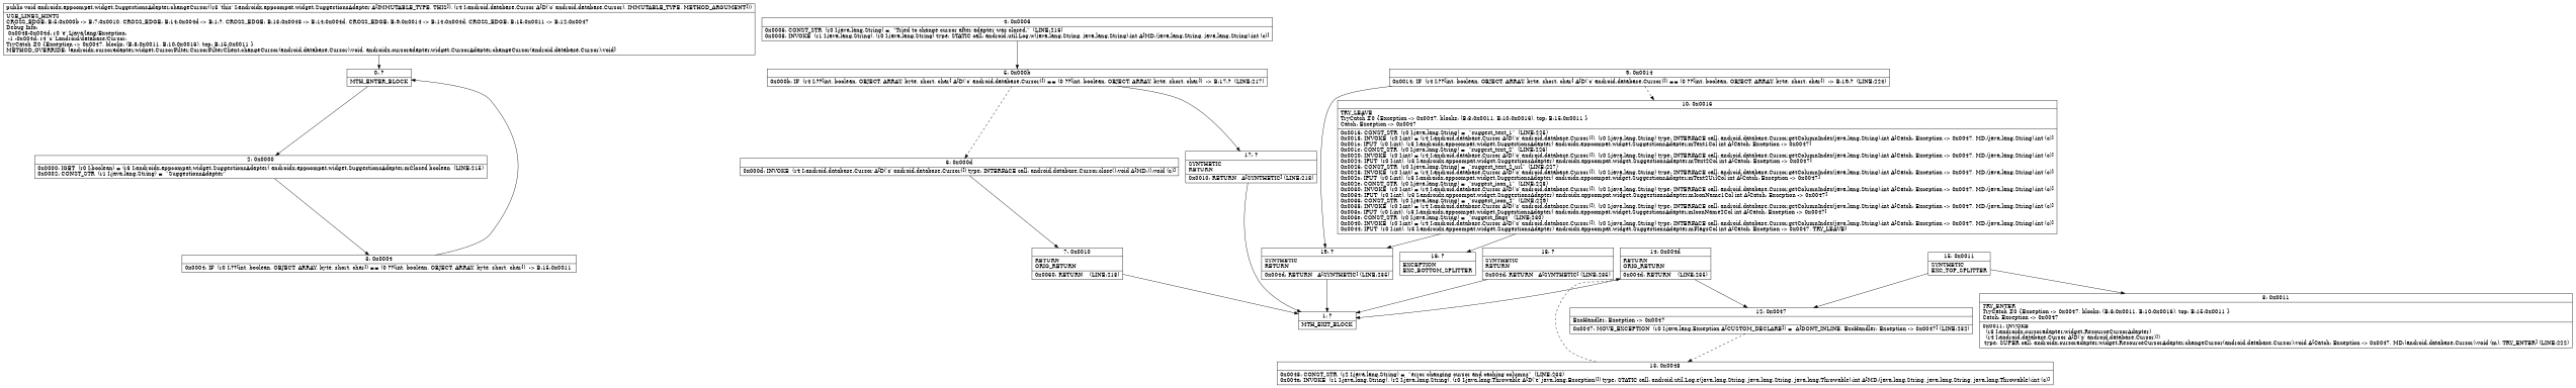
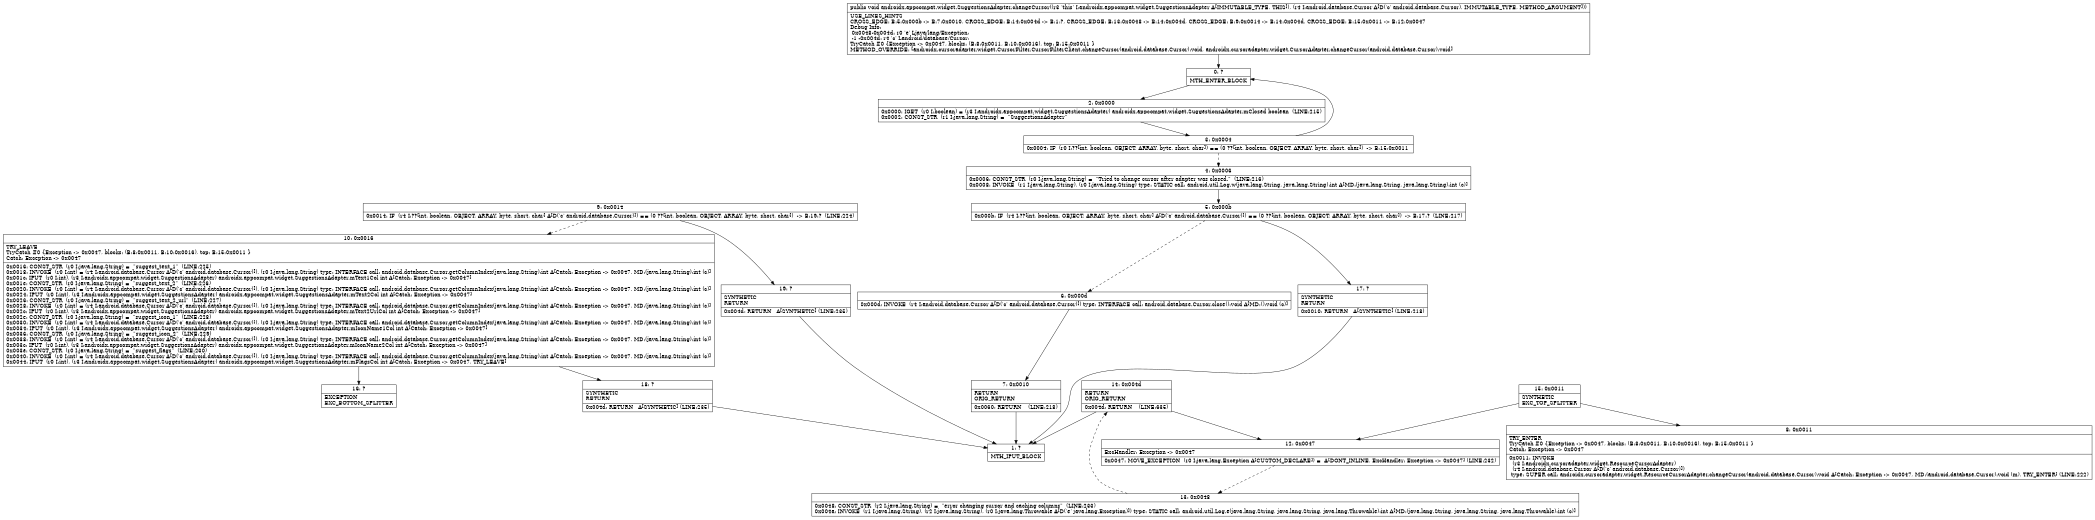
  digraph {
    node [shape=record]
    n1 [label="{0\:\ ?|MTH_ENTER_BLOCK\l}"]
    n2 [label="{2\:\ 0x0000|0x0000: IGET  (r0 I:boolean) = (r3 I:androidx.appcompat.widget.SuggestionsAdapter) androidx.appcompat.widget.SuggestionsAdapter.mClosed boolean  (LINE:215)\l0x0002: CONST_STR  (r1 I:java.lang.String) =  \"SuggestionsAdapter\" \l}"]
    n3 [label="{3\:\ 0x0004|0x0004: IF  (r0 I:??[int, boolean, OBJECT, ARRAY, byte, short, char]) == (0 ??[int, boolean, OBJECT, ARRAY, byte, short, char])  \-\> B:15:0x0011 \l}"]
    n4 [label="{4\:\ 0x0006|0x0006: CONST_STR  (r0 I:java.lang.String) =  \"Tried to change cursor after adapter was closed.\"  (LINE:216)\l0x0008: INVOKE  (r1 I:java.lang.String), (r0 I:java.lang.String) type: STATIC call: android.util.Log.w(java.lang.String, java.lang.String):int A[MD:(java.lang.String, java.lang.String):int (c)]\l}"]
    n5 [label="{5\:\ 0x000b|0x000b: IF  (r4 I:??[int, boolean, OBJECT, ARRAY, byte, short, char] A[D('c' android.database.Cursor)]) == (0 ??[int, boolean, OBJECT, ARRAY, byte, short, char])  \-\> B:17:?  (LINE:217)\l}"]
    n6 [label="{15\:\ 0x0011|SYNTHETIC\lEXC_TOP_SPLITTER\l}"]
    n7 [label="{8\:\ 0x0011|TRY_ENTER\lTryCatch #0 \{Exception \-\> 0x0047, blocks: (B:8:0x0011, B:10:0x0016), top: B:15:0x0011 \}\lCatch: Exception \-\> 0x0047\l|0x0011: INVOKE  \l  (r3 I:androidx.cursoradapter.widget.ResourceCursorAdapter)\l  (r4 I:android.database.Cursor A[D('c' android.database.Cursor)])\l type: SUPER call: androidx.cursoradapter.widget.ResourceCursorAdapter.changeCursor(android.database.Cursor):void A[Catch: Exception \-\> 0x0047, MD:(android.database.Cursor):void (m), TRY_ENTER] (LINE:222)\l}"]
    n8 [label="{12\:\ 0x0047|ExcHandler: Exception \-\> 0x0047\l|0x0047: MOVE_EXCEPTION  (r0 I:java.lang.Exception A[CUSTOM_DECLARE]) =  A[DONT_INLINE, ExcHandler: Exception \-\> 0x0047] (LINE:232)\l}"]
    n9 [label="{6\:\ 0x000d|0x000d: INVOKE  (r4 I:android.database.Cursor A[D('c' android.database.Cursor)]) type: INTERFACE call: android.database.Cursor.close():void A[MD:():void (c)]\l}"]
    n10 [label="{17\:\ ?|SYNTHETIC\lRETURN\l|0x0010: RETURN   A[SYNTHETIC] (LINE:218)\l}"]
    n11 [label="{7\:\ 0x0010|RETURN\lORIG_RETURN\l|0x0060: RETURN    (LINE:218)\l}"]
-   n12 [label="{1\:\ ?|MTH_EXIT_BLOCK\l}"]
+   n12 [label="{1\:\ ?|MTH_IPUT_BLOCK\l}"]
    n13 [label="{13\:\ 0x0048|0x0048: CONST_STR  (r2 I:java.lang.String) =  \"error changing cursor and caching columns\"  (LINE:233)\l0x004a: INVOKE  (r1 I:java.lang.String), (r2 I:java.lang.String), (r0 I:java.lang.Throwable A[D('e' java.lang.Exception)]) type: STATIC call: android.util.Log.e(java.lang.String, java.lang.String, java.lang.Throwable):int A[MD:(java.lang.String, java.lang.String, java.lang.Throwable):int (c)]\l}"]
    n14 [label="{9\:\ 0x0014|0x0014: IF  (r4 I:??[int, boolean, OBJECT, ARRAY, byte, short, char] A[D('c' android.database.Cursor)]) == (0 ??[int, boolean, OBJECT, ARRAY, byte, short, char])  \-\> B:19:?  (LINE:224)\l}"]
    n15 [label="{10\:\ 0x0016|TRY_LEAVE\lTryCatch #0 \{Exception \-\> 0x0047, blocks: (B:8:0x0011, B:10:0x0016), top: B:15:0x0011 \}\lCatch: Exception \-\> 0x0047\l|0x0016: CONST_STR  (r0 I:java.lang.String) =  \"suggest_text_1\"  (LINE:225)\l0x0018: INVOKE  (r0 I:int) = (r4 I:android.database.Cursor A[D('c' android.database.Cursor)]), (r0 I:java.lang.String) type: INTERFACE call: android.database.Cursor.getColumnIndex(java.lang.String):int A[Catch: Exception \-\> 0x0047, MD:(java.lang.String):int (c)]\l0x001c: IPUT  (r0 I:int), (r3 I:androidx.appcompat.widget.SuggestionsAdapter) androidx.appcompat.widget.SuggestionsAdapter.mText1Col int A[Catch: Exception \-\> 0x0047]\l0x001e: CONST_STR  (r0 I:java.lang.String) =  \"suggest_text_2\"  (LINE:226)\l0x0020: INVOKE  (r0 I:int) = (r4 I:android.database.Cursor A[D('c' android.database.Cursor)]), (r0 I:java.lang.String) type: INTERFACE call: android.database.Cursor.getColumnIndex(java.lang.String):int A[Catch: Exception \-\> 0x0047, MD:(java.lang.String):int (c)]\l0x0024: IPUT  (r0 I:int), (r3 I:androidx.appcompat.widget.SuggestionsAdapter) androidx.appcompat.widget.SuggestionsAdapter.mText2Col int A[Catch: Exception \-\> 0x0047]\l0x0026: CONST_STR  (r0 I:java.lang.String) =  \"suggest_text_2_url\"  (LINE:227)\l0x0028: INVOKE  (r0 I:int) = (r4 I:android.database.Cursor A[D('c' android.database.Cursor)]), (r0 I:java.lang.String) type: INTERFACE call: android.database.Cursor.getColumnIndex(java.lang.String):int A[Catch: Exception \-\> 0x0047, MD:(java.lang.String):int (c)]\l0x002c: IPUT  (r0 I:int), (r3 I:androidx.appcompat.widget.SuggestionsAdapter) androidx.appcompat.widget.SuggestionsAdapter.mText2UrlCol int A[Catch: Exception \-\> 0x0047]\l0x002e: CONST_STR  (r0 I:java.lang.String) =  \"suggest_icon_1\"  (LINE:228)\l0x0030: INVOKE  (r0 I:int) = (r4 I:android.database.Cursor A[D('c' android.database.Cursor)]), (r0 I:java.lang.String) type: INTERFACE call: android.database.Cursor.getColumnIndex(java.lang.String):int A[Catch: Exception \-\> 0x0047, MD:(java.lang.String):int (c)]\l0x0034: IPUT  (r0 I:int), (r3 I:androidx.appcompat.widget.SuggestionsAdapter) androidx.appcompat.widget.SuggestionsAdapter.mIconName1Col int A[Catch: Exception \-\> 0x0047]\l0x0036: CONST_STR  (r0 I:java.lang.String) =  \"suggest_icon_2\"  (LINE:229)\l0x0038: INVOKE  (r0 I:int) = (r4 I:android.database.Cursor A[D('c' android.database.Cursor)]), (r0 I:java.lang.String) type: INTERFACE call: android.database.Cursor.getColumnIndex(java.lang.String):int A[Catch: Exception \-\> 0x0047, MD:(java.lang.String):int (c)]\l0x003c: IPUT  (r0 I:int), (r3 I:androidx.appcompat.widget.SuggestionsAdapter) androidx.appcompat.widget.SuggestionsAdapter.mIconName2Col int A[Catch: Exception \-\> 0x0047]\l0x003e: CONST_STR  (r0 I:java.lang.String) =  \"suggest_flags\"  (LINE:230)\l0x0040: INVOKE  (r0 I:int) = (r4 I:android.database.Cursor A[D('c' android.database.Cursor)]), (r0 I:java.lang.String) type: INTERFACE call: android.database.Cursor.getColumnIndex(java.lang.String):int A[Catch: Exception \-\> 0x0047, MD:(java.lang.String):int (c)]\l0x0044: IPUT  (r0 I:int), (r3 I:androidx.appcompat.widget.SuggestionsAdapter) androidx.appcompat.widget.SuggestionsAdapter.mFlagsCol int A[Catch: Exception \-\> 0x0047, TRY_LEAVE]\l}"]
    n16 [label="{19\:\ ?|SYNTHETIC\lRETURN\l|0x004d: RETURN   A[SYNTHETIC] (LINE:235)\l}"]
    n17 [label="{16\:\ ?|EXCEPTION\lEXC_BOTTOM_SPLITTER\l}"]
    n18 [label="{18\:\ ?|SYNTHETIC\lRETURN\l|0x004d: RETURN   A[SYNTHETIC] (LINE:235)\l}"]
-   n19 [label="{14\:\ 0x004d|RETURN\lORIG_RETURN\l|0x004d: RETURN    (LINE:235)\l}"]
+   n19 [label="{14\:\ 0x004d|RETURN\lORIG_RETURN\l|0x004d: RETURN    (LINE:635)\l}"]
    n20 [label="{public void androidx.appcompat.widget.SuggestionsAdapter.changeCursor((r3 'this' I:androidx.appcompat.widget.SuggestionsAdapter A[IMMUTABLE_TYPE, THIS]), (r4 I:android.database.Cursor A[D('c' android.database.Cursor), IMMUTABLE_TYPE, METHOD_ARGUMENT]))  | USE_LINES_HINTS\lCROSS_EDGE: B:5:0x000b \-\> B:7:0x0010, CROSS_EDGE: B:14:0x004d \-\> B:1:?, CROSS_EDGE: B:13:0x0048 \-\> B:14:0x004d, CROSS_EDGE: B:9:0x0014 \-\> B:14:0x004d, CROSS_EDGE: B:15:0x0011 \-\> B:12:0x0047\lDebug Info:\l  0x0048\-0x004d: r0 'e' Ljava\/lang\/Exception;\l  \-1 \-0x004d: r4 'c' Landroid\/database\/Cursor;\lTryCatch #0 \{Exception \-\> 0x0047, blocks: (B:8:0x0011, B:10:0x0016), top: B:15:0x0011 \}\lMETHOD_OVERRIDE: [androidx.cursoradapter.widget.CursorFilter.CursorFilterClient.changeCursor(android.database.Cursor):void, androidx.cursoradapter.widget.CursorAdapter.changeCursor(android.database.Cursor):void]\l}"]
    n1 -> n2
    n2 -> n3
    n3 -> n1
+   n3 -> n4 [style=dashed]
    n4 -> n5
    n5 -> n9 [style=dashed]
    n5 -> n10
    n6 -> n7
    n6 -> n8
    n8 -> n13 [style=dashed]
    n9 -> n11
    n10 -> n12
    n11 -> n12
    n13 -> n19 [style=dashed]
    n14 -> n15 [style=dashed]
    n14 -> n16
    n15 -> n17
-   n15 -> n16
+   n15 -> n18
    n16 -> n12
    n18 -> n12
    n19 -> n8
    n19 -> n12
    n20 -> n1
  }
